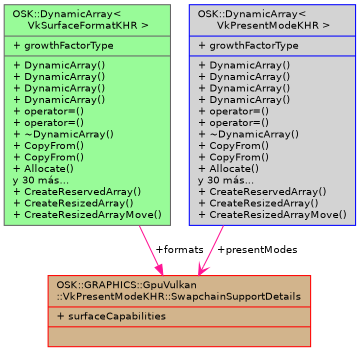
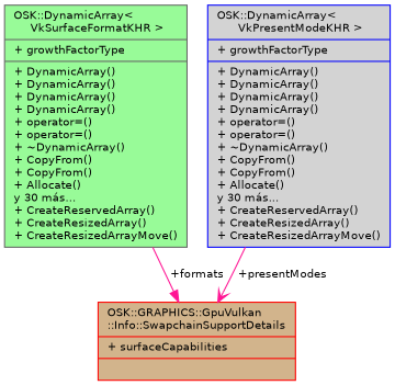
  digraph {
    node [fontname=Helvetica fontsize=10 shape=record style=filled]
    edge [color=deeppink fontname=Helvetica fontsize=10 labelfontname=Helvetica labelfontsize=10 style=solid]
-   n1 [color=red fillcolor=tan fontcolor=black height=0.2 label="{OSK::GRAPHICS::GpuVulkan\l::VkPresentModeKHR::SwapchainSupportDetails\n|+ surfaceCapabilities\l|}" width=0.4]
+   n1 [color=red fillcolor=tan fontcolor=black height=0.2 label="{OSK::GRAPHICS::GpuVulkan\l::Info::SwapchainSupportDetails\n|+ surfaceCapabilities\l|}" width=0.4]
    n2 [color=gray40 fillcolor=palegreen height=0.2 label="{OSK::DynamicArray\<\l VkSurfaceFormatKHR \>\n|+ growthFactorType\l|+ DynamicArray()\l+ DynamicArray()\l+ DynamicArray()\l+ DynamicArray()\l+ operator=()\l+ operator=()\l+ ~DynamicArray()\l+ CopyFrom()\l+ CopyFrom()\l+ Allocate()\ly 30 más...\l+ CreateReservedArray()\l+ CreateResizedArray()\l+ CreateResizedArrayMove()\l}" width=0.4]
    n3 [color=blue fillcolor=lightgrey height=0.2 label="{OSK::DynamicArray\<\l VkPresentModeKHR \>\n|+ growthFactorType\l|+ DynamicArray()\l+ DynamicArray()\l+ DynamicArray()\l+ DynamicArray()\l+ operator=()\l+ operator=()\l+ ~DynamicArray()\l+ CopyFrom()\l+ CopyFrom()\l+ Allocate()\ly 30 más...\l+ CreateReservedArray()\l+ CreateResizedArray()\l+ CreateResizedArrayMove()\l}" width=0.4]
    n2 -> n1 [arrowhead=normal label=" +formats"]
    n3 -> n1 [arrowhead=vee label=" +presentModes"]
  }
